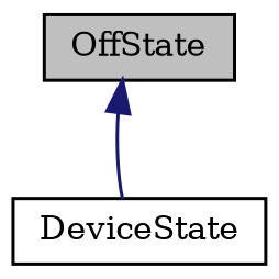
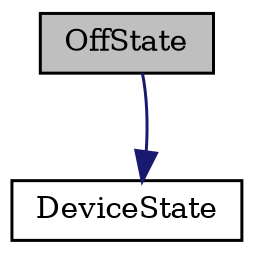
  digraph {
    fontname="DejaVu Serif"
    node [color=black fontname="DejaVu Serif" fontsize=10 shape=record style=filled]
    n1 [fillcolor=grey75 fontcolor=black height=0.2 label=OffState width=0.4]
    n2 [fillcolor=white height=0.2 label=DeviceState width=0.4]
-   n1 -> n2 [color=midnightblue dir=back fontname="DejaVu Serif" fontsize=10 labelfontname=Helvetica labelfontsize=10 style=solid]
+   n2 -> n1 [color=midnightblue dir=back fontname="DejaVu Serif" fontsize=10 labelfontname=Helvetica labelfontsize=10 style=solid]
  }
